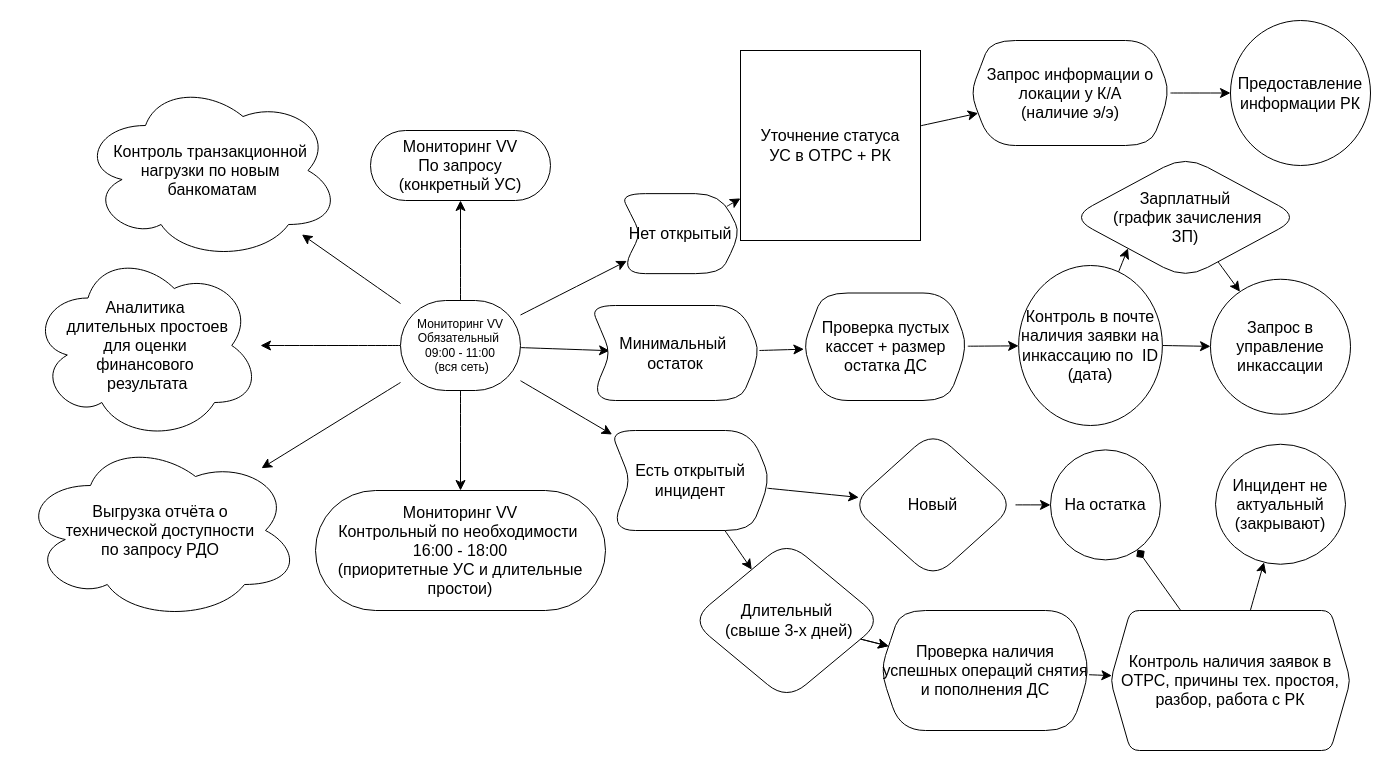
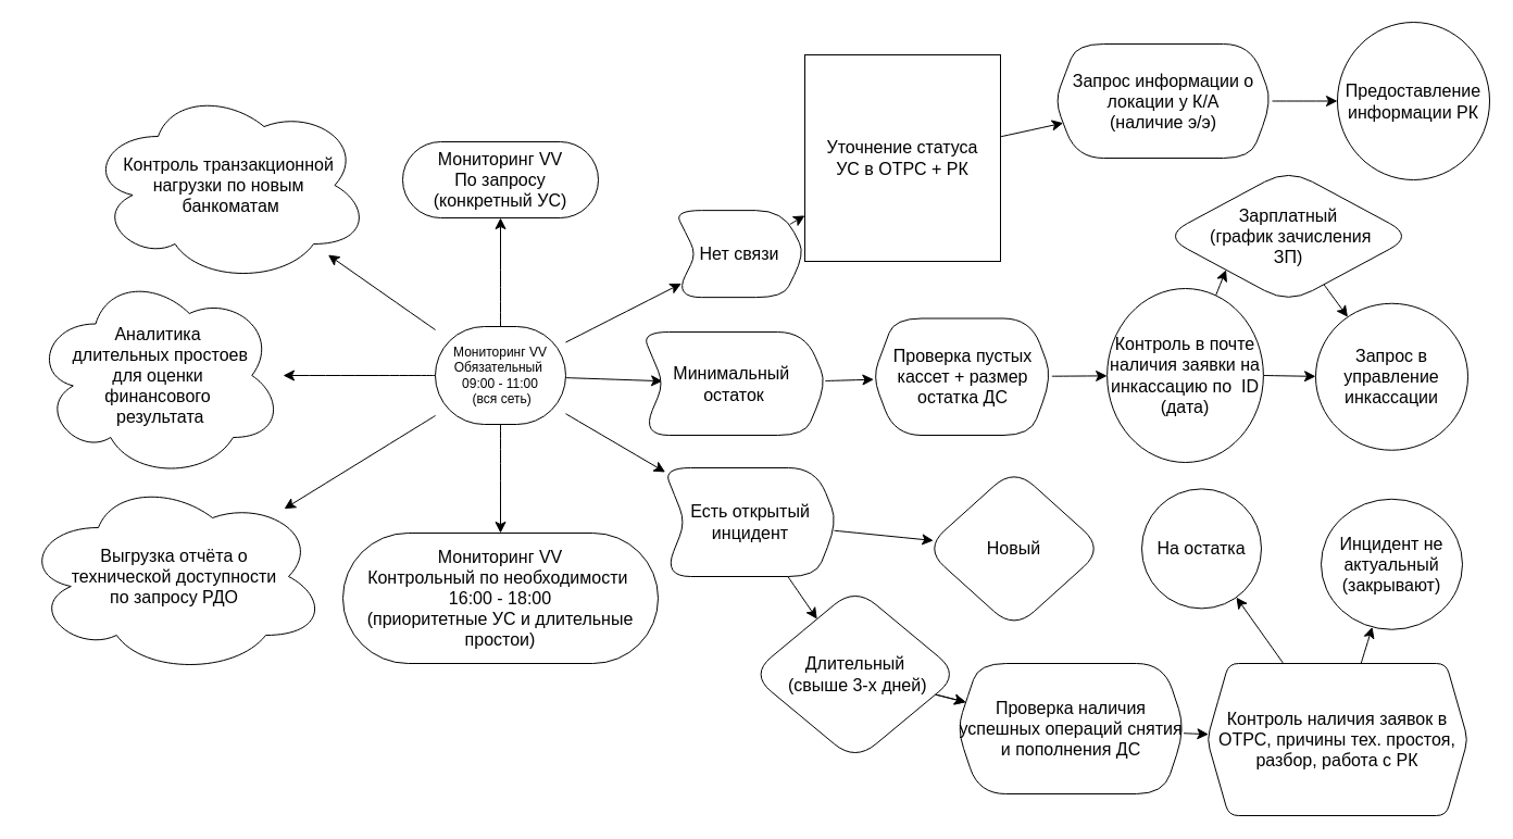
  <mxCell id="0" />
  <mxCell id="1" parent="0" />
  <mxCell id="2" value="Есть открытый инцидент" style="shape=step;perimeter=stepPerimeter;whiteSpace=wrap;html=1;fixedSize=1;rounded=1;arcSize=50;fontSize=16;" vertex="1" parent="1"><mxGeometry x="610" y="430" width="160" height="100" as="geometry" /></mxCell>
- <mxCell id="3" value="Инцидент не актуальный (закрывают)" style="ellipse;whiteSpace=wrap;html=1;fontSize=16;rounded=1;arcSize=18;" vertex="1" parent="1"><mxGeometry x="1215" y="443.75" width="130" height="120" as="geometry" /></mxCell>
+ <mxCell id="3" value="Инцидент не актуальный (закрывают)" style="ellipse;whiteSpace=wrap;html=1;fontSize=16;rounded=1;arcSize=18;" vertex="1" parent="1"><mxGeometry x="1215" y="458.75" width="130" height="120" as="geometry" /></mxCell>
  <mxCell id="4" value="" style="edgeStyle=none;curved=1;rounded=0;orthogonalLoop=1;jettySize=auto;html=1;fontSize=12;startSize=8;endSize=8;" edge="1" parent="1" source="12" target="14"><mxGeometry relative="1" as="geometry" /></mxCell>
  <mxCell id="5" value="" style="edgeStyle=none;curved=1;rounded=0;orthogonalLoop=1;jettySize=auto;html=1;fontSize=12;startSize=8;endSize=8;" edge="1" parent="1" source="12" target="16"><mxGeometry relative="1" as="geometry" /></mxCell>
  <mxCell id="6" value="" style="edgeStyle=none;curved=1;rounded=0;orthogonalLoop=1;jettySize=auto;html=1;fontSize=12;startSize=8;endSize=8;" edge="1" parent="1" source="12" target="2"><mxGeometry relative="1" as="geometry" /></mxCell>
  <mxCell id="7" value="" style="edgeStyle=none;curved=1;rounded=0;orthogonalLoop=1;jettySize=auto;html=1;fontSize=12;startSize=8;endSize=8;" edge="1" parent="1" source="12" target="19"><mxGeometry relative="1" as="geometry" /></mxCell>
  <mxCell id="8" value="" style="edgeStyle=none;curved=1;rounded=0;orthogonalLoop=1;jettySize=auto;html=1;fontSize=12;startSize=8;endSize=8;" edge="1" parent="1" source="12" target="34"><mxGeometry relative="1" as="geometry" /></mxCell>
  <mxCell id="9" value="" style="edgeStyle=none;curved=1;rounded=0;orthogonalLoop=1;jettySize=auto;html=1;fontSize=12;startSize=8;endSize=8;" edge="1" parent="1" source="12" target="35"><mxGeometry relative="1" as="geometry" /></mxCell>
  <mxCell id="10" value="" style="edgeStyle=none;curved=1;rounded=0;orthogonalLoop=1;jettySize=auto;html=1;fontSize=12;startSize=8;endSize=8;" edge="1" parent="1" source="12" target="41"><mxGeometry relative="1" as="geometry" /></mxCell>
  <mxCell id="11" value="" style="edgeStyle=none;curved=1;rounded=0;orthogonalLoop=1;jettySize=auto;html=1;fontSize=12;startSize=8;endSize=8;" edge="1" parent="1" source="12" target="42"><mxGeometry relative="1" as="geometry" /></mxCell>
  <mxCell id="12" value="Мониторинг VV&lt;br&gt;Обязательный&amp;nbsp;&lt;br&gt;09:00 - 11:00&lt;br&gt;&amp;nbsp;(вся сеть)" style="shape=ext;rounded=1;html=1;whiteSpace=wrap;arcSize=50;direction=west;" parent="1" vertex="1"><mxGeometry x="400" y="300" width="120" height="90" as="geometry" /></mxCell>
  <mxCell id="13" value="" style="edgeStyle=none;curved=1;rounded=0;orthogonalLoop=1;jettySize=auto;html=1;fontSize=12;startSize=8;endSize=8;" edge="1" parent="1" source="14" target="37"><mxGeometry relative="1" as="geometry" /></mxCell>
  <mxCell id="14" value="Минимальный&amp;nbsp;&lt;br&gt;остаток" style="shape=step;perimeter=stepPerimeter;whiteSpace=wrap;html=1;fixedSize=1;rounded=1;arcSize=50;fontSize=16;" vertex="1" parent="1"><mxGeometry x="590" y="305" width="170" height="95" as="geometry" /></mxCell>
  <mxCell id="15" value="" style="edgeStyle=none;curved=1;rounded=0;orthogonalLoop=1;jettySize=auto;html=1;fontSize=12;startSize=8;endSize=8;" edge="1" parent="1" source="16" target="21"><mxGeometry relative="1" as="geometry" /></mxCell>
- <mxCell id="16" value="Нет открытый" style="shape=step;perimeter=stepPerimeter;whiteSpace=wrap;html=1;fixedSize=1;rounded=1;arcSize=50;fontSize=16;" vertex="1" parent="1"><mxGeometry x="620" y="193.13" width="120" height="80" as="geometry" /></mxCell>
+ <mxCell id="16" value="Нет связи" style="shape=step;perimeter=stepPerimeter;whiteSpace=wrap;html=1;fixedSize=1;rounded=1;arcSize=50;fontSize=16;" vertex="1" parent="1"><mxGeometry x="620" y="193.13" width="120" height="80" as="geometry" /></mxCell>
  <mxCell id="17" value="" style="edgeStyle=none;curved=1;rounded=0;orthogonalLoop=1;jettySize=auto;html=1;fontSize=12;startSize=8;endSize=8;" edge="1" parent="1" source="2" target="27"><mxGeometry relative="1" as="geometry" /></mxCell>
  <mxCell id="18" value="" style="edgeStyle=none;curved=1;rounded=0;orthogonalLoop=1;jettySize=auto;html=1;fontSize=12;startSize=8;endSize=8;" edge="1" parent="1" source="2" target="29"><mxGeometry relative="1" as="geometry" /></mxCell>
  <mxCell id="19" value="Выгрузка отчёта о &lt;br&gt;технической доступности &lt;br&gt;по запросу РДО" style="ellipse;shape=cloud;whiteSpace=wrap;html=1;rounded=1;arcSize=50;fontSize=16;" vertex="1" parent="1"><mxGeometry x="20" y="440" width="280" height="180" as="geometry" /></mxCell>
  <mxCell id="20" value="" style="edgeStyle=none;curved=1;rounded=0;orthogonalLoop=1;jettySize=auto;html=1;fontSize=12;startSize=8;endSize=8;" edge="1" parent="1" source="21" target="23"><mxGeometry relative="1" as="geometry" /></mxCell>
  <mxCell id="21" value="Уточнение статуса&lt;br&gt;УС в ОТРС + РК" style="whiteSpace=wrap;html=1;fontSize=16;arcSize=50;rounded=0;" vertex="1" parent="1"><mxGeometry x="740" y="50" width="180" height="190" as="geometry" /></mxCell>
  <mxCell id="22" value="" style="edgeStyle=none;curved=1;rounded=0;orthogonalLoop=1;jettySize=auto;html=1;fontSize=12;startSize=8;endSize=8;" edge="1" parent="1" source="23" target="24"><mxGeometry relative="1" as="geometry" /></mxCell>
  <mxCell id="23" value="Запрос информации о локации у К/А &lt;br&gt;(наличие э/э)" style="shape=hexagon;perimeter=hexagonPerimeter2;whiteSpace=wrap;html=1;fixedSize=1;fontSize=16;rounded=1;arcSize=50;" vertex="1" parent="1"><mxGeometry x="970" y="40" width="200" height="105" as="geometry" /></mxCell>
  <mxCell id="24" value="Предоставление информации РК" style="ellipse;whiteSpace=wrap;html=1;fontSize=16;rounded=1;arcSize=50;" vertex="1" parent="1"><mxGeometry x="1230" y="20" width="140" height="145" as="geometry" /></mxCell>
  <mxCell id="25" value="" style="edgeStyle=none;curved=1;rounded=0;orthogonalLoop=1;jettySize=auto;html=1;fontSize=12;startSize=8;endSize=8;" edge="1" parent="1" source="45" target="32"><mxGeometry relative="1" as="geometry" /></mxCell>
  <mxCell id="26" value="" style="edgeStyle=none;curved=1;rounded=0;orthogonalLoop=1;jettySize=auto;html=1;fontSize=12;startSize=8;endSize=8;" edge="1" parent="1" source="27" target="45"><mxGeometry relative="1" as="geometry" /></mxCell>
  <mxCell id="27" value="Длительный&lt;br&gt;&amp;nbsp;(свыше 3-х дней)" style="rhombus;whiteSpace=wrap;html=1;fontSize=16;rounded=1;arcSize=50;" vertex="1" parent="1"><mxGeometry x="690" y="540" width="192.5" height="160" as="geometry" /></mxCell>
- <mxCell id="28" value="" style="edgeStyle=none;curved=1;rounded=0;orthogonalLoop=1;jettySize=auto;html=1;fontSize=12;startSize=8;endSize=8;" edge="1" parent="1" source="29" target="33"><mxGeometry relative="1" as="geometry" /></mxCell>
  <mxCell id="29" value="Новый" style="rhombus;whiteSpace=wrap;html=1;fontSize=16;rounded=1;arcSize=50;" vertex="1" parent="1"><mxGeometry x="850" y="430" width="165" height="148.75" as="geometry" /></mxCell>
- <mxCell id="30" value="" style="edgeStyle=none;curved=1;rounded=0;orthogonalLoop=1;jettySize=auto;html=1;fontSize=12;startSize=8;endSize=8;endArrow=diamond;" edge="1" parent="1" source="32" target="33"><mxGeometry relative="1" as="geometry" /></mxCell>
+ <mxCell id="30" value="" style="edgeStyle=none;curved=1;rounded=0;orthogonalLoop=1;jettySize=auto;html=1;fontSize=12;startSize=8;endSize=8;" edge="1" parent="1" source="32" target="33"><mxGeometry relative="1" as="geometry" /></mxCell>
  <mxCell id="31" value="" style="edgeStyle=none;curved=1;rounded=0;orthogonalLoop=1;jettySize=auto;html=1;fontSize=12;startSize=8;endSize=8;" edge="1" parent="1" source="32" target="3"><mxGeometry relative="1" as="geometry" /></mxCell>
  <mxCell id="32" value="Контроль наличия заявок в ОТРС, причины тех. простоя, разбор, работа с РК" style="shape=hexagon;perimeter=hexagonPerimeter2;whiteSpace=wrap;html=1;fixedSize=1;fontSize=16;rounded=1;arcSize=18;" vertex="1" parent="1"><mxGeometry x="1110" y="610" width="240" height="140" as="geometry" /></mxCell>
  <mxCell id="33" value="На остатка" style="ellipse;whiteSpace=wrap;html=1;fontSize=16;rounded=1;arcSize=18;" vertex="1" parent="1"><mxGeometry x="1050" y="449.38" width="110" height="110" as="geometry" /></mxCell>
  <mxCell id="34" value="Аналитика&lt;br&gt;&amp;nbsp;длительных простоев&lt;br&gt;для оценки&lt;br&gt;финансового&lt;br&gt;&amp;nbsp;результата" style="ellipse;shape=cloud;whiteSpace=wrap;html=1;rounded=1;arcSize=50;fontSize=16;" vertex="1" parent="1"><mxGeometry x="30" y="250" width="230" height="190" as="geometry" /></mxCell>
  <mxCell id="35" value="Контроль транзакционной &lt;br&gt;нагрузки по новым&lt;br&gt;&amp;nbsp;банкоматам" style="ellipse;shape=cloud;whiteSpace=wrap;html=1;rounded=1;arcSize=50;fontSize=16;" vertex="1" parent="1"><mxGeometry x="80" y="80" width="260" height="180" as="geometry" /></mxCell>
  <mxCell id="36" value="" style="edgeStyle=none;curved=1;rounded=0;orthogonalLoop=1;jettySize=auto;html=1;fontSize=12;startSize=8;endSize=8;" edge="1" parent="1" source="37" target="40"><mxGeometry relative="1" as="geometry" /></mxCell>
  <mxCell id="37" value="Проверка пустых кассет + размер остатка ДС" style="shape=hexagon;perimeter=hexagonPerimeter2;whiteSpace=wrap;html=1;fixedSize=1;fontSize=16;rounded=1;arcSize=50;" vertex="1" parent="1"><mxGeometry x="802.5" y="292.5" width="165" height="107.5" as="geometry" /></mxCell>
  <mxCell id="38" value="" style="edgeStyle=none;curved=1;rounded=0;orthogonalLoop=1;jettySize=auto;html=1;fontSize=12;startSize=8;endSize=8;" edge="1" parent="1" source="40" target="43"><mxGeometry relative="1" as="geometry" /></mxCell>
  <mxCell id="39" value="" style="edgeStyle=none;curved=1;rounded=0;orthogonalLoop=1;jettySize=auto;html=1;fontSize=12;startSize=8;endSize=8;entryX=0;entryY=1;entryDx=0;entryDy=0;" edge="1" parent="1" source="40" target="47"><mxGeometry relative="1" as="geometry" /></mxCell>
  <mxCell id="40" value="Контроль в почте наличия заявки на инкассацию по&amp;nbsp; ID (дата)" style="ellipse;whiteSpace=wrap;html=1;fontSize=16;rounded=1;arcSize=50;direction=south;" vertex="1" parent="1"><mxGeometry x="1018.125" y="265.005" width="143.75" height="160" as="geometry" /></mxCell>
  <mxCell id="41" value="Мониторинг VV&lt;br&gt;Контрольный по необходимости&amp;nbsp;&lt;br&gt;16:00 - 18:00&lt;br&gt;(приоритетные УС и длительные простои)" style="rounded=1;whiteSpace=wrap;html=1;arcSize=50;fontSize=16;" vertex="1" parent="1"><mxGeometry x="315" y="490" width="290" height="120" as="geometry" /></mxCell>
  <mxCell id="42" value="Мониторинг VV&lt;br&gt;По запросу (конкретный УС)" style="whiteSpace=wrap;html=1;rounded=1;arcSize=50;fontSize=16;" vertex="1" parent="1"><mxGeometry x="370" y="130" width="180" height="70" as="geometry" /></mxCell>
  <mxCell id="43" value="Запрос в управление инкассации" style="ellipse;whiteSpace=wrap;html=1;fontSize=16;rounded=1;arcSize=50;" vertex="1" parent="1"><mxGeometry x="1210" y="278.75" width="140" height="134.99" as="geometry" /></mxCell>
  <mxCell id="44" value="" style="edgeStyle=none;curved=1;rounded=0;orthogonalLoop=1;jettySize=auto;html=1;fontSize=12;startSize=8;endSize=8;" edge="1" parent="1" source="27" target="45"><mxGeometry relative="1" as="geometry"><mxPoint x="852" y="645" as="sourcePoint" /><mxPoint x="1029" y="712" as="targetPoint" /></mxGeometry></mxCell>
  <mxCell id="45" value="Проверка наличия успешных операций снятия и пополнения ДС" style="shape=hexagon;perimeter=hexagonPerimeter2;whiteSpace=wrap;html=1;fixedSize=1;fontSize=16;rounded=1;arcSize=50;" vertex="1" parent="1"><mxGeometry x="880" y="610" width="210" height="120" as="geometry" /></mxCell>
  <mxCell id="46" value="" style="edgeStyle=none;curved=1;rounded=0;orthogonalLoop=1;jettySize=auto;html=1;fontSize=12;startSize=8;endSize=8;" edge="1" parent="1" source="47" target="43"><mxGeometry relative="1" as="geometry" /></mxCell>
  <mxCell id="47" value="Зарплатный&lt;br&gt;&amp;nbsp;(график зачисления&lt;br&gt;ЗП)" style="rhombus;whiteSpace=wrap;html=1;fontSize=16;rounded=1;arcSize=50;" vertex="1" parent="1"><mxGeometry x="1070" y="155" width="230" height="123.75" as="geometry" /></mxCell>
